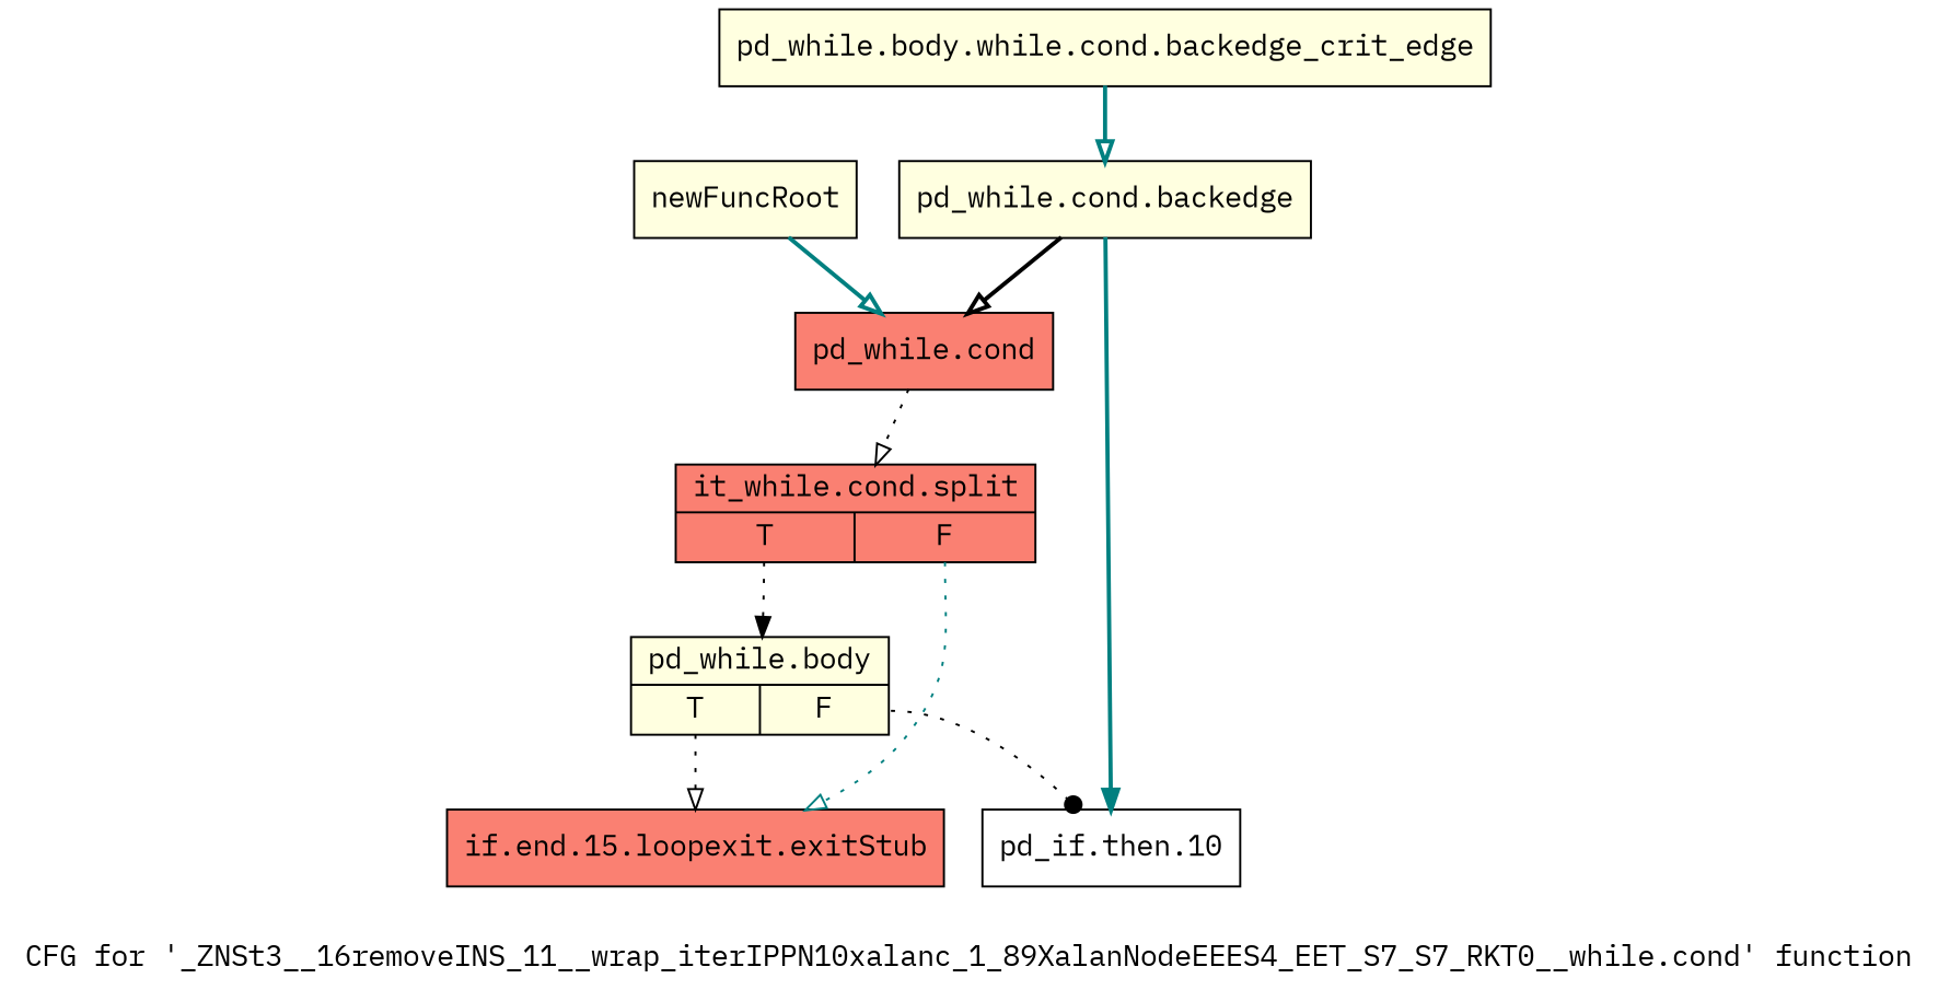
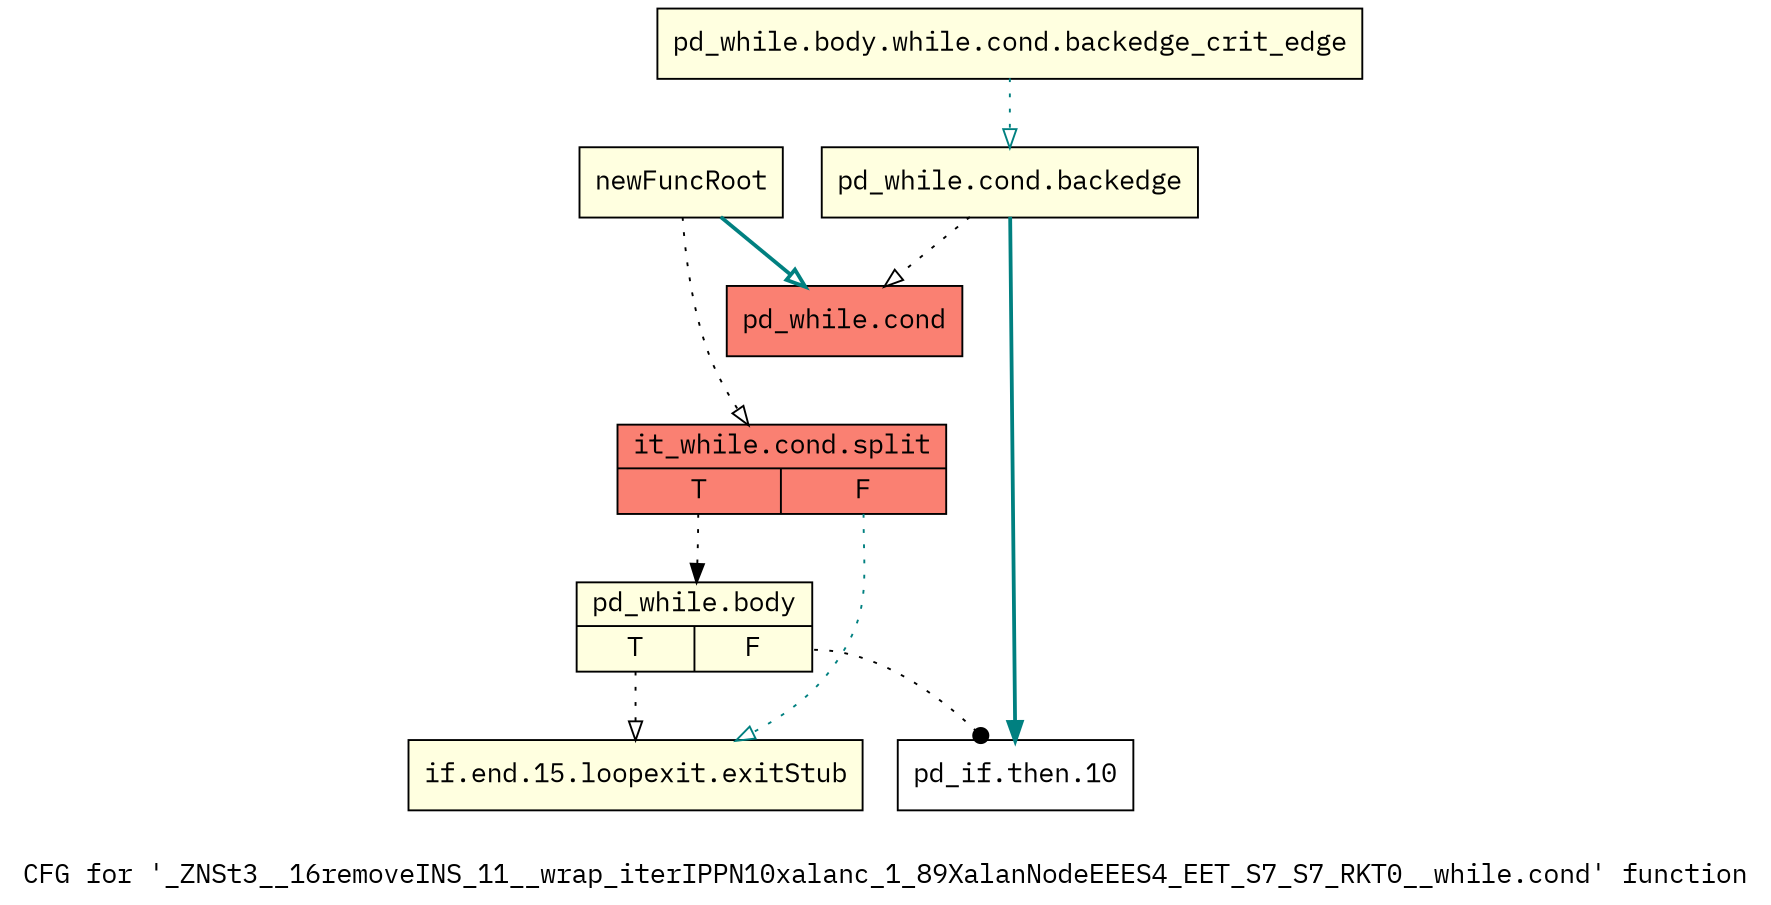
  digraph {
    fontname="IBM Plex Mono"
    label="CFG for '_ZNSt3__16removeINS_11__wrap_iterIPPN10xalanc_1_89XalanNodeEEES4_EET_S7_S7_RKT0__while.cond' function"
    node [fillcolor=lightyellow fontname="IBM Plex Mono" shape=record style=filled]
    edge [arrowhead=onormal color=black fontname="IBM Plex Mono" style=dotted]
    n1 [label="{newFuncRoot}"]
    n2 [fillcolor=salmon label="{pd_while.cond}"]
    n3 [fillcolor=salmon label="{it_while.cond.split|{<s0>T|<s1>F}}"]
-   n4 [fillcolor=salmon label="{if.end.15.loopexit.exitStub}"]
+   n4 [label="{if.end.15.loopexit.exitStub}"]
    n5 [label="{pd_while.body|{<s0>T|<s1>F}}"]
    n6 [fillcolor=white label="{pd_if.then.10}"]
    n7 [label="{pd_while.body.while.cond.backedge_crit_edge}"]
    n8 [label="{pd_while.cond.backedge}"]
    n1 -> n2 [color=teal style=bold]
-   n2 -> n3
+   n1 -> n3
    n3 -> n4 [color=teal tailport=s1]
    n3 -> n5 [arrowhead=normal tailport=s0]
    n5 -> n4 [tailport=s0]
    n5 -> n6 [arrowhead=dot tailport=s1]
-   n7 -> n8 [color=teal style=bold]
-   n8 -> n2 [style=bold]
+   n7 -> n8 [color=teal]
+   n8 -> n2
    n8 -> n6 [arrowhead=normal color=teal style=bold]
  }
